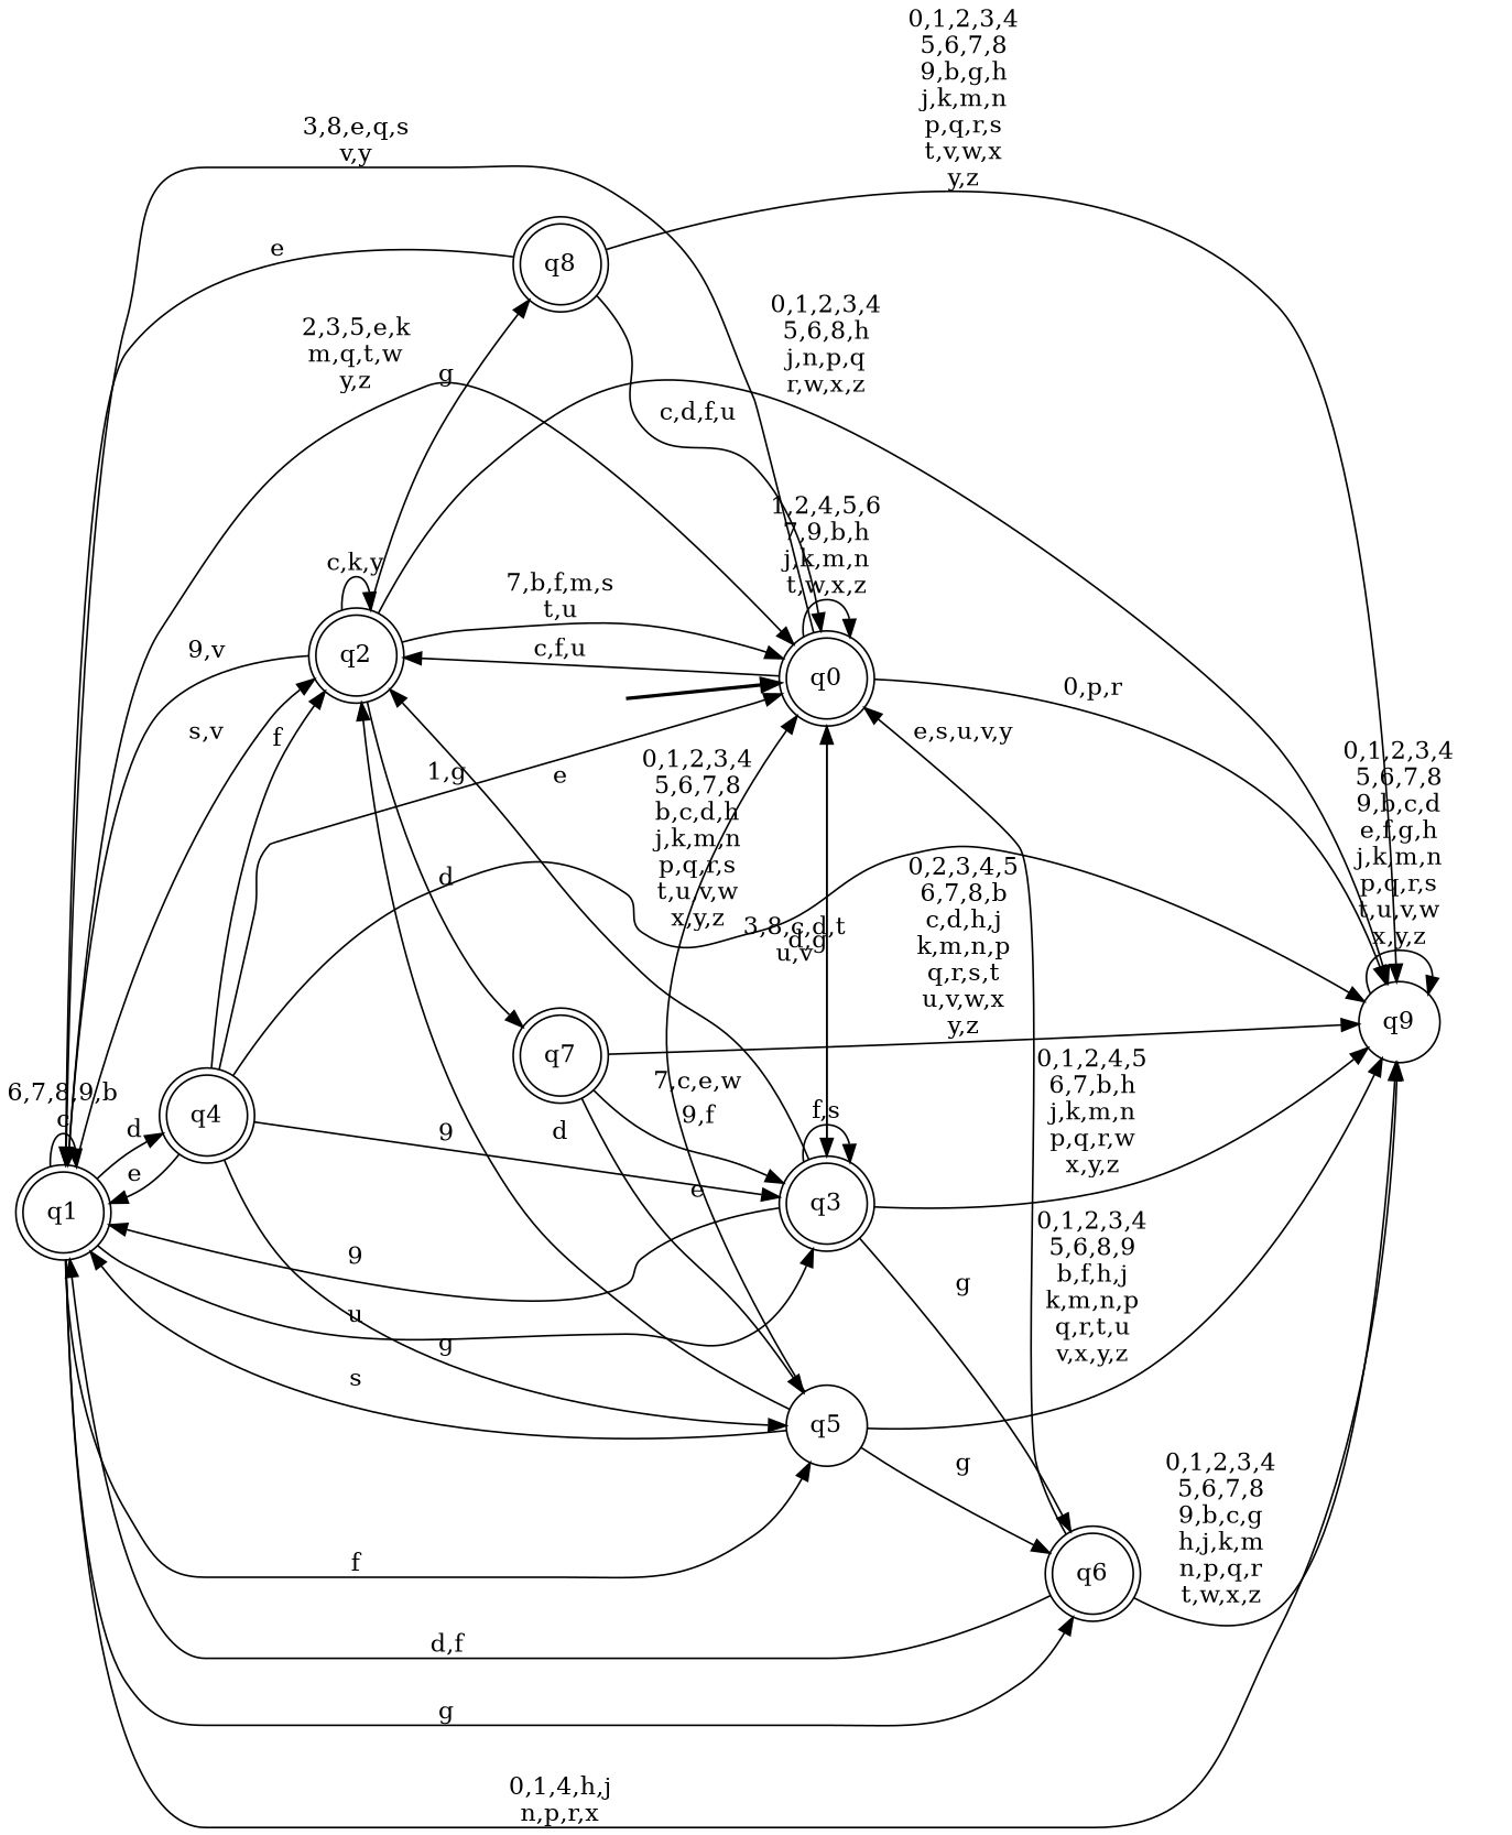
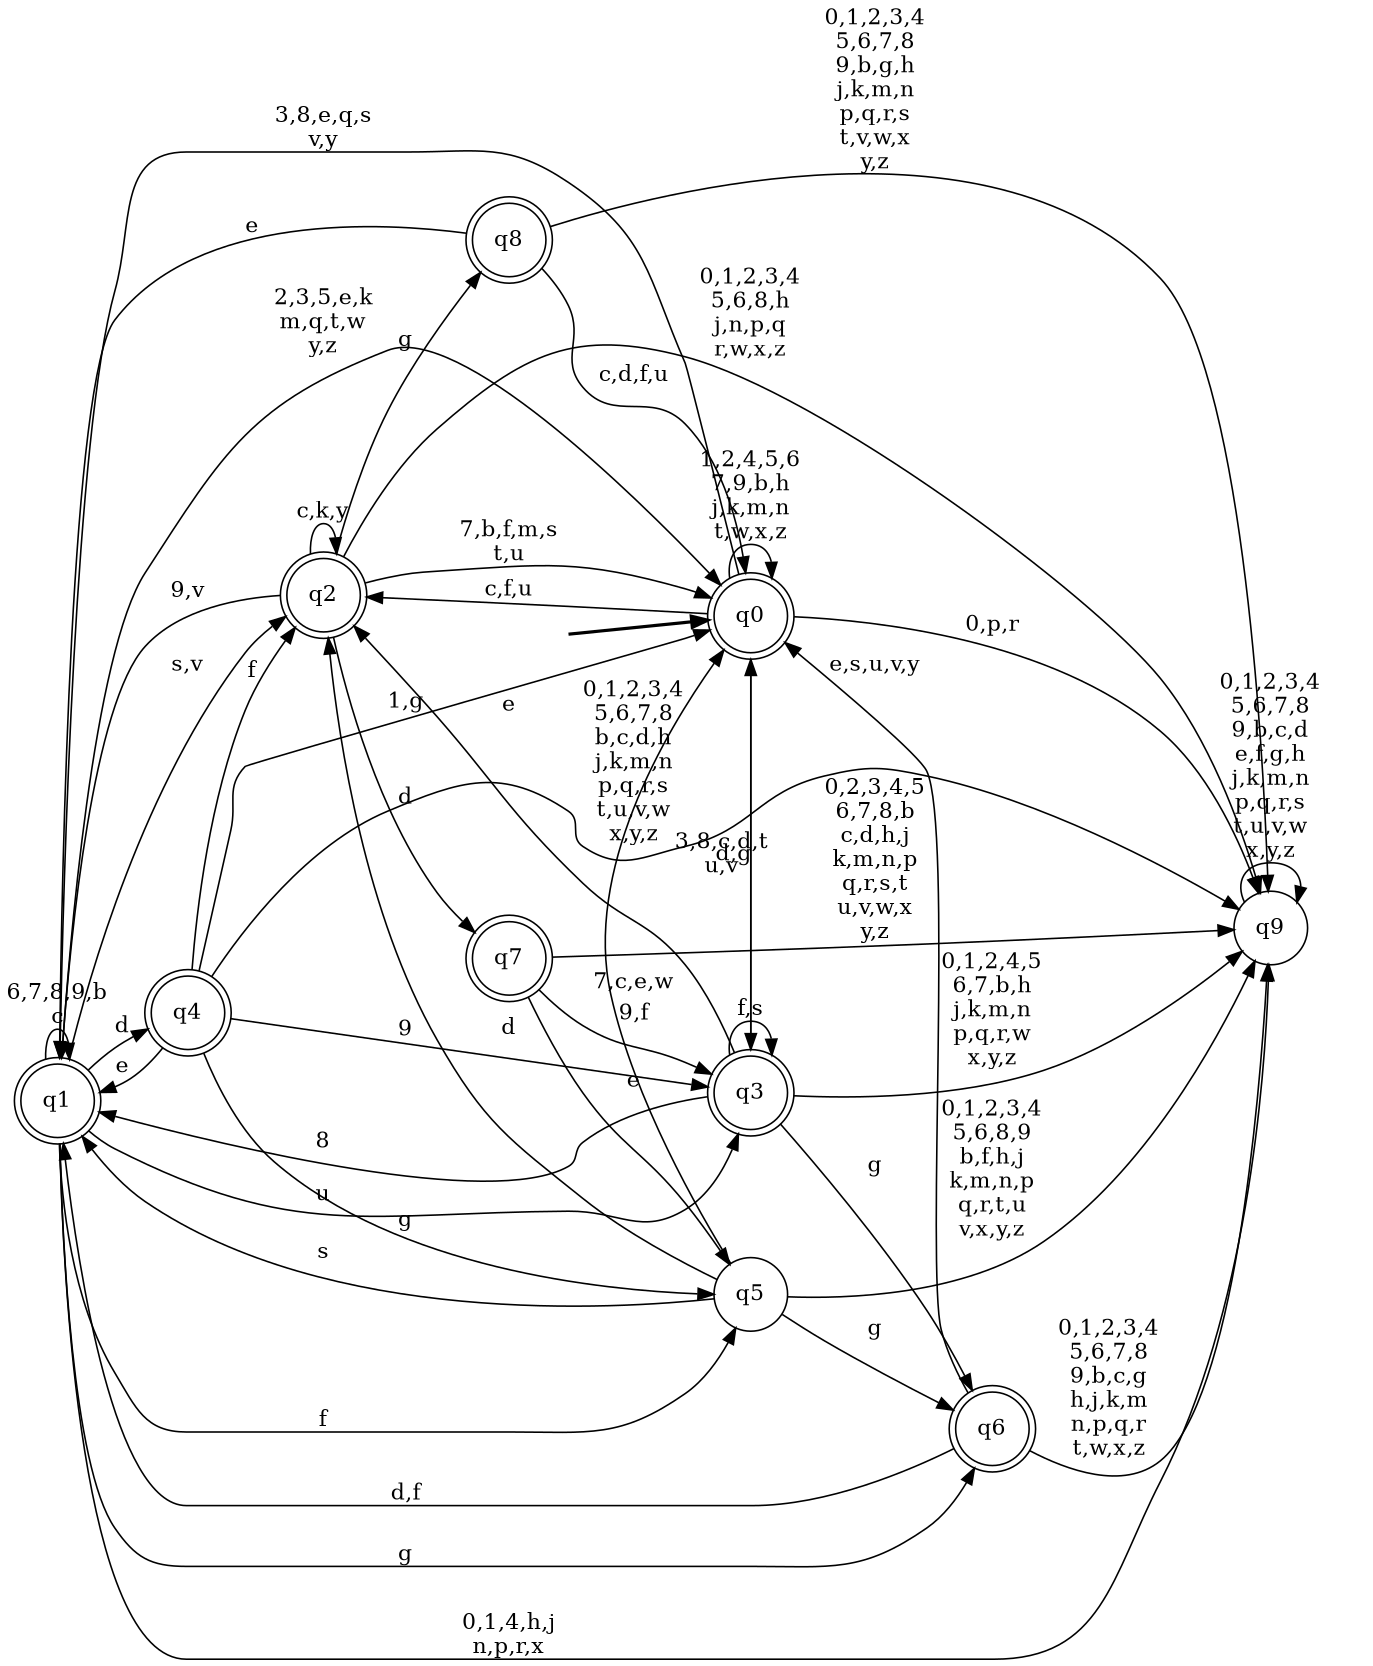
  digraph {
    rankdir=LR
    node [shape=doublecircle style="rounded,filled" color=black fillcolor=white]
    __start0 [height=0 shape=none style=invis width=0 color="" fillcolor=""]
    n2 [label=q0]
    n3 [label=q1]
    n4 [label=q2]
    n5 [label=q3]
    n6 [label=q9 shape=circle style=filled]
    n7 [label=q4]
    n8 [label=q5 shape=circle style=filled]
    n9 [label=q6]
    n10 [label=q7]
    n11 [label=q8]
    subgraph cluster_1 {
      nodesep=0.15
      ranksep=0.15
      style=invis
      __start0
      n2
    }
    __start0 -> n2 [penwidth=2]
    n2 -> n2 [label="1,2,4,5,6\n7,9,b,h\nj,k,m,n\nt,w,x,z"]
    n2 -> n3 [label="3,8,e,q,s\nv,y"]
    n2 -> n4 [label="c,f,u"]
    n2 -> n5 [label="d,g"]
    n2 -> n6 [label="0,p,r"]
    n3 -> n2 [label="2,3,5,e,k\nm,q,t,w\ny,z"]
    n3 -> n3 [label="6,7,8,9,b\nc"]
    n3 -> n4 [label="s,v"]
    n3 -> n5 [label=u]
    n3 -> n6 [label="0,1,4,h,j\nn,p,r,x"]
    n3 -> n7 [label=d]
    n3 -> n8 [label=f]
    n3 -> n9 [label=g]
    n4 -> n2 [label="7,b,f,m,s\nt,u"]
    n4 -> n3 [label="9,v"]
    n4 -> n4 [label="c,k,y"]
    n4 -> n6 [label="0,1,2,3,4\n5,6,8,h\nj,n,p,q\nr,w,x,z"]
    n4 -> n10 [label=d]
    n4 -> n11 [label=g]
    n5 -> n2 [label="3,8,c,d,t\nu,v"]
-   n5 -> n3 [label=9]
+   n5 -> n3 [label=8]
    n5 -> n4 [label=e]
    n5 -> n5 [label="f,s"]
    n5 -> n6 [label="0,1,2,4,5\n6,7,b,h\nj,k,m,n\np,q,r,w\nx,y,z"]
    n5 -> n9 [label=g]
    n6 -> n6 [label="0,1,2,3,4\n5,6,7,8\n9,b,c,d\ne,f,g,h\nj,k,m,n\np,q,r,s\nt,u,v,w\nx,y,z"]
    n7 -> n2 [label="1,g"]
    n7 -> n3 [label=e]
    n7 -> n4 [label=f]
    n7 -> n5 [label=9]
    n7 -> n6 [label="0,1,2,3,4\n5,6,7,8\nb,c,d,h\nj,k,m,n\np,q,r,s\nt,u,v,w\nx,y,z"]
    n7 -> n8 [label=g]
    n8 -> n2 [label="7,c,e,w"]
    n8 -> n3 [label=s]
    n8 -> n4 [label=d]
    n8 -> n6 [label="0,1,2,3,4\n5,6,8,9\nb,f,h,j\nk,m,n,p\nq,r,t,u\nv,x,y,z"]
    n8 -> n9 [label=g]
    n9 -> n2 [label="e,s,u,v,y"]
    n9 -> n3 [label="d,f"]
    n9 -> n6 [label="0,1,2,3,4\n5,6,7,8\n9,b,c,g\nh,j,k,m\nn,p,q,r\nt,w,x,z"]
    n10 -> n5 [label="9,f"]
    n10 -> n6 [label="0,2,3,4,5\n6,7,8,b\nc,d,h,j\nk,m,n,p\nq,r,s,t\nu,v,w,x\ny,z"]
    n10 -> n8 [label=e]
    n11 -> n2 [label="c,d,f,u"]
    n11 -> n3 [label=e]
    n11 -> n6 [label="0,1,2,3,4\n5,6,7,8\n9,b,g,h\nj,k,m,n\np,q,r,s\nt,v,w,x\ny,z"]
  }
